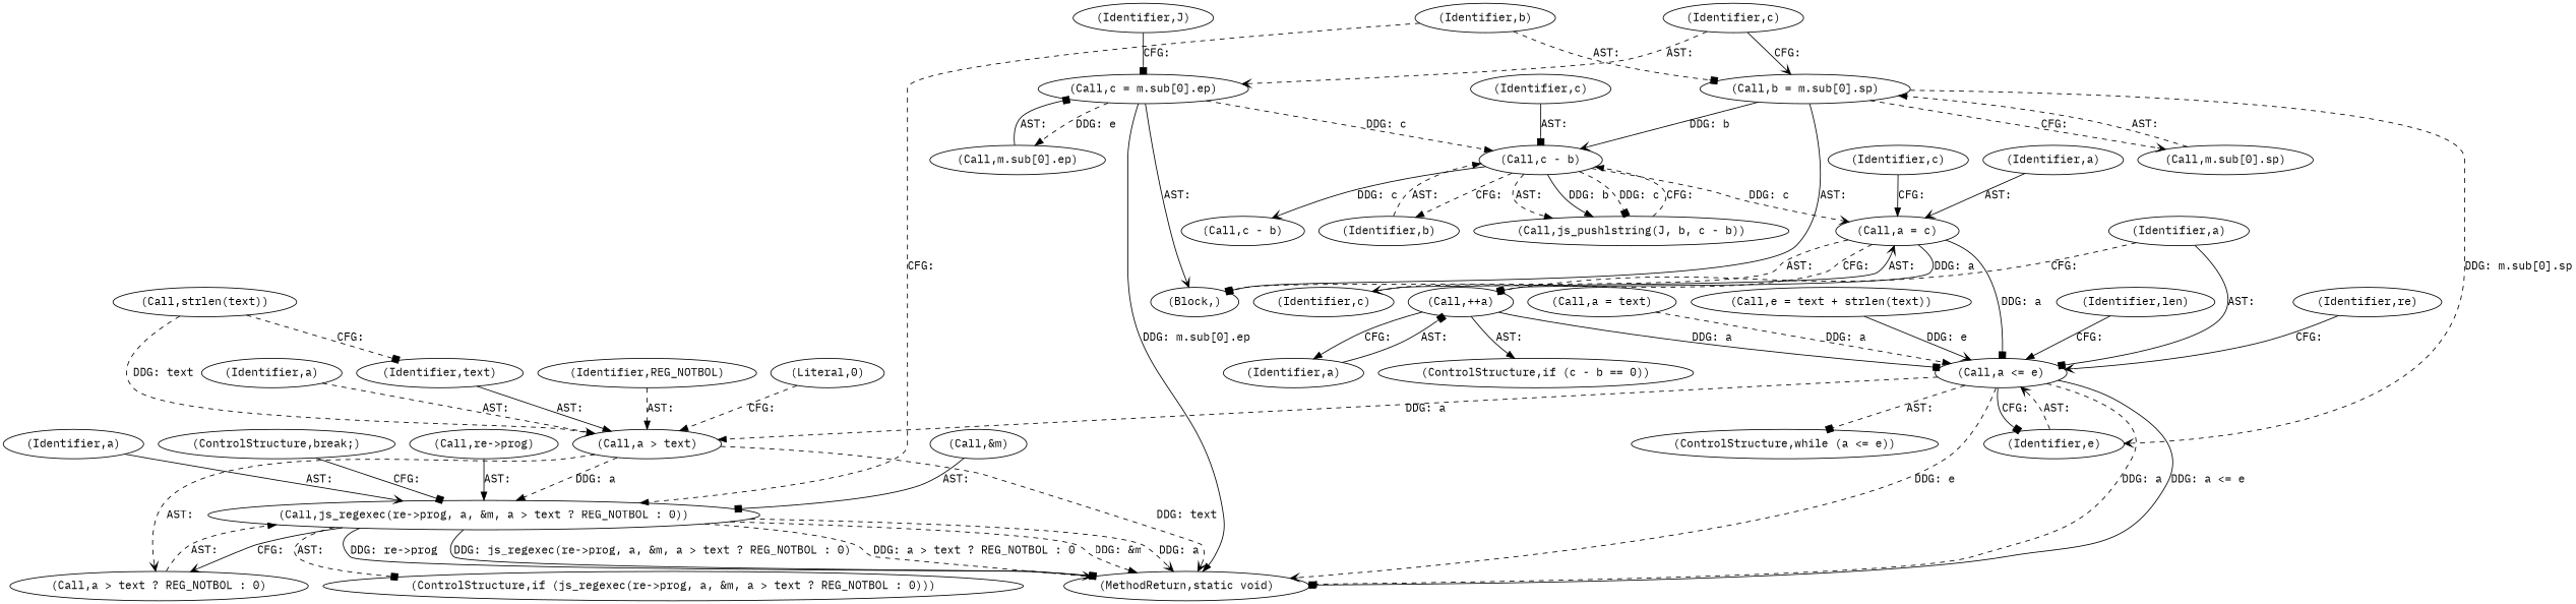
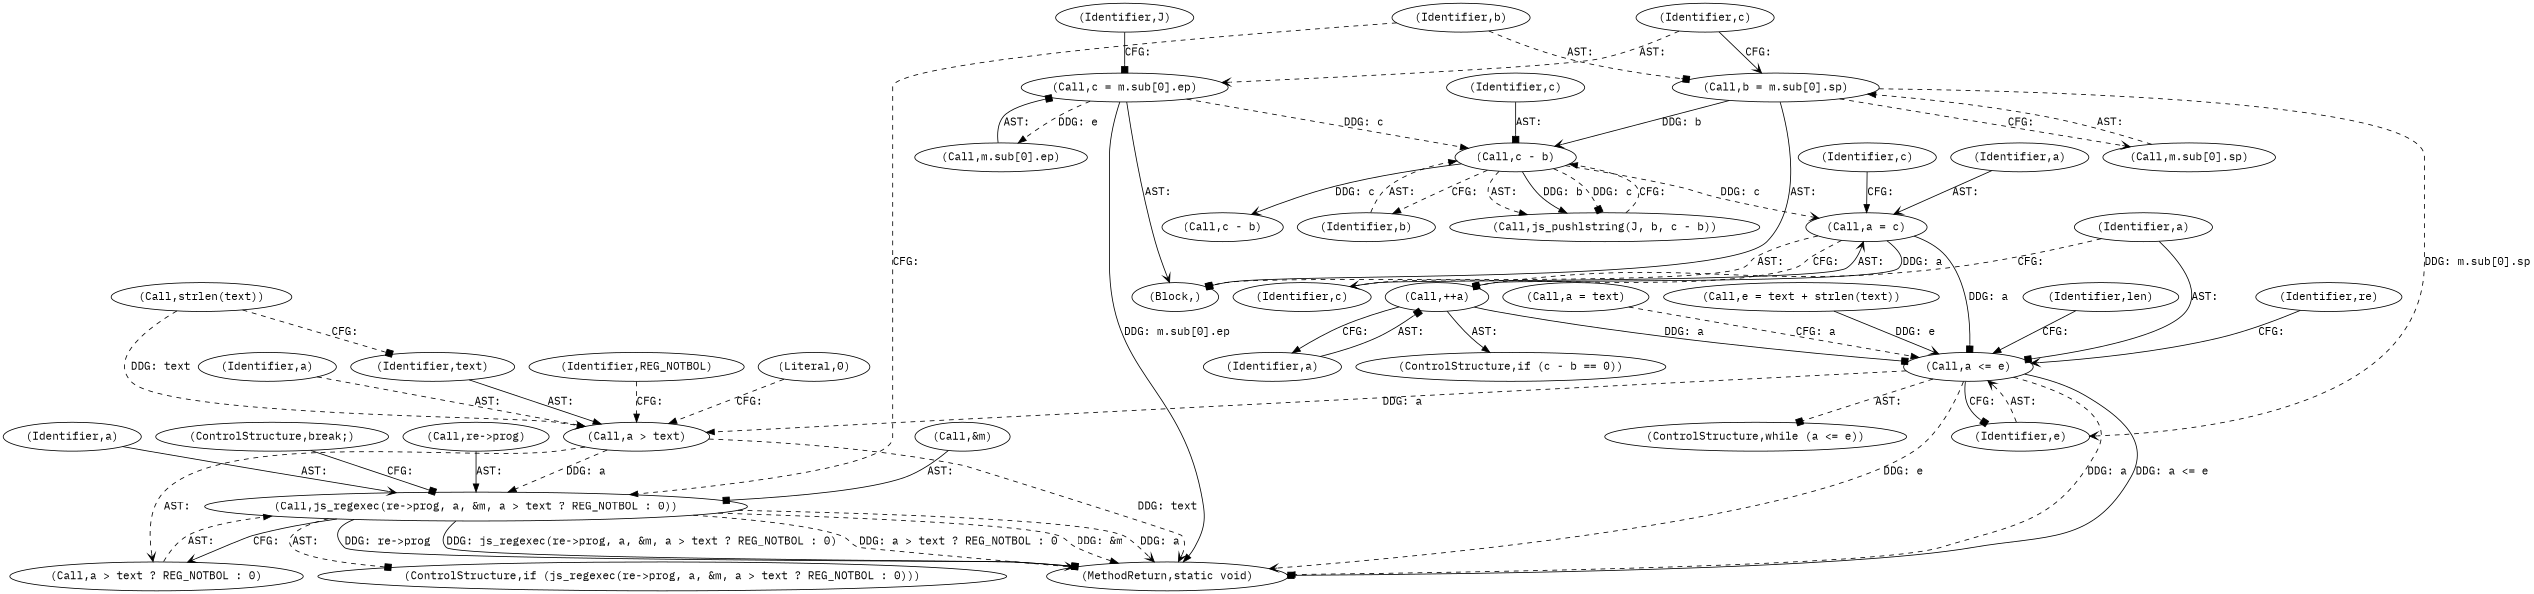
  digraph {
    fontname="IBM Plex Mono"
    node [fontname="IBM Plex Mono"]
    edge [arrowhead=normal fontname="IBM Plex Mono" style=dashed]
    n1 [label="(Call,a = c)"]
    n2 [label="(Call,a <= e)"]
    n3 [label="(Call,++a)"]
    n4 [label="(Block,)"]
    n5 [label="(Identifier,c)"]
    n6 [label="(MethodReturn,static void)"]
    n7 [label="(Call,a > text)"]
    n8 [label="(ControlStructure,while (a <= e))"]
    n9 [label="(Identifier,e)"]
    n10 [label="(Identifier,a)"]
    n11 [label="(ControlStructure,if (c - b == 0))"]
    n12 [label="(Call,c - b)"]
    n13 [label="(Identifier,b)"]
    n14 [label="(Call,js_pushlstring(J, b, c - b))"]
    n15 [label="(Call,c - b)"]
    n16 [label="(Call,c = m.sub[0].ep)"]
    n17 [label="(Call,m.sub[0].ep)"]
    n18 [label="(Call,b = m.sub[0].sp)"]
    n19 [label="(Call,m.sub[0].sp)"]
    n20 [label="(Call,js_regexec(re->prog, a, &m, a > text ? REG_NOTBOL : 0))"]
    n21 [label="(Call,a > text ? REG_NOTBOL : 0)"]
    n22 [label="(ControlStructure,if (js_regexec(re->prog, a, &m, a > text ? REG_NOTBOL : 0)))"]
    n23 [label="(Identifier,text)"]
    n24 [label="(Identifier,a)"]
    n25 [label="(Call,a = text)"]
    n26 [label="(Identifier,c)"]
    n27 [label="(Identifier,c)"]
    n28 [label="(Call,strlen(text))"]
    n29 [label="(Identifier,b)"]
    n30 [label="(Identifier,REG_NOTBOL)"]
    n31 [label="(Call,e = text + strlen(text))"]
    n32 [label="(Literal,0)"]
    n33 [label="(Call,&m)"]
    n34 [label="(Identifier,a)"]
    n35 [label="(Identifier,len)"]
    n36 [label="(ControlStructure,break;)"]
    n37 [label="(Identifier,re)"]
    n38 [label="(Identifier,a)"]
    n39 [label="(Identifier,a)"]
    n40 [label="(Identifier,c)"]
    n41 [label="(Identifier,J)"]
    n42 [label="(Call,re->prog)"]
    n1 -> n2 [arrowhead=box label="DDG: a" style=solid]
    n1 -> n3 [arrowhead=box label="DDG: a" style=solid]
    n1 -> n4 [arrowhead=box label="AST: "]
    n1 -> n5 [arrowhead=vee label="CFG: "]
    n2 -> n6 [label="DDG: a"]
    n2 -> n6 [arrowhead=box label="DDG: a <= e" style=solid]
    n2 -> n6 [arrowhead=vee label="DDG: e"]
    n2 -> n7 [label="DDG: a"]
    n2 -> n8 [arrowhead=box label="AST: "]
    n2 -> n9 [arrowhead=box label="CFG: " style=solid]
    n3 -> n2 [arrowhead=box label="DDG: a" style=solid]
    n3 -> n10 [label="CFG: " style=solid]
    n3 -> n11 [label="AST: " style=solid]
    n5 -> n1 [arrowhead=vee label="AST: " style=solid]
    n7 -> n6 [arrowhead=vee label="DDG: text"]
    n7 -> n20 [label="DDG: a"]
    n7 -> n21 [arrowhead=vee label="AST: "]
    n9 -> n2 [arrowhead=vee label="AST: "]
    n10 -> n3 [arrowhead=box label="AST: " style=solid]
    n12 -> n1 [arrowhead=vee label="DDG: c"]
    n12 -> n13 [label="CFG: "]
    n12 -> n14 [label="AST: "]
    n12 -> n14 [label="DDG: b" style=solid]
    n12 -> n14 [arrowhead=box label="DDG: c"]
    n12 -> n15 [arrowhead=vee label="DDG: c" style=solid]
    n13 -> n12 [label="AST: "]
    n14 -> n12 [label="CFG: "]
    n16 -> n4 [arrowhead=vee label="AST: " style=solid]
    n16 -> n6 [label="DDG: m.sub[0].ep" style=solid]
    n16 -> n12 [label="DDG: c"]
    n16 -> n17 [label="DDG: e"]
    n17 -> n16 [arrowhead=box label="AST: " style=solid]
    n18 -> n4 [arrowhead=box label="AST: " style=solid]
    n18 -> n9 [arrowhead=vee label="DDG: m.sub[0].sp"]
    n18 -> n12 [arrowhead=vee label="DDG: b" style=solid]
    n18 -> n19 [arrowhead=vee label="CFG: "]
    n19 -> n18 [label="AST: "]
    n20 -> n6 [arrowhead=vee label="DDG: a > text ? REG_NOTBOL : 0"]
    n20 -> n6 [label="DDG: &m"]
    n20 -> n6 [arrowhead=vee label="DDG: a"]
    n20 -> n6 [arrowhead=box label="DDG: re->prog" style=solid]
    n20 -> n6 [arrowhead=box label="DDG: js_regexec(re->prog, a, &m, a > text ? REG_NOTBOL : 0)" style=solid]
    n20 -> n21 [arrowhead=vee label="CFG: " style=solid]
    n20 -> n22 [arrowhead=box label="AST: "]
    n21 -> n20 [label="AST: "]
    n23 -> n7 [label="AST: " style=solid]
    n24 -> n2 [arrowhead=box label="AST: " style=solid]
    n24 -> n3 [arrowhead=box label="CFG: "]
-   n25 -> n2 [label="DDG: a"]
+   n25 -> n2 [label="CFG: a"]
    n26 -> n1 [label="CFG: " style=solid]
    n27 -> n12 [arrowhead=box label="AST: " style=solid]
    n28 -> n7 [arrowhead=vee label="DDG: text"]
    n28 -> n23 [arrowhead=box label="CFG: "]
    n29 -> n18 [arrowhead=box label="AST: "]
    n29 -> n20 [label="CFG: "]
-   n30 -> n7 [label="AST: "]
+   n30 -> n7 [label="CFG: "]
    n31 -> n2 [arrowhead=vee label="DDG: e" style=solid]
    n32 -> n7 [label="CFG: "]
    n33 -> n20 [arrowhead=box label="AST: " style=solid]
    n34 -> n20 [arrowhead=vee label="AST: " style=solid]
    n35 -> n2 [label="CFG: " style=solid]
    n36 -> n20 [arrowhead=box label="CFG: " style=solid]
    n37 -> n2 [arrowhead=vee label="CFG: " style=solid]
    n38 -> n7 [label="AST: "]
    n39 -> n1 [arrowhead=vee label="AST: " style=solid]
    n40 -> n16 [arrowhead=vee label="AST: "]
    n40 -> n18 [arrowhead=vee label="CFG: " style=solid]
    n41 -> n16 [arrowhead=box label="CFG: " style=solid]
    n42 -> n20 [label="AST: " style=solid]
  }
